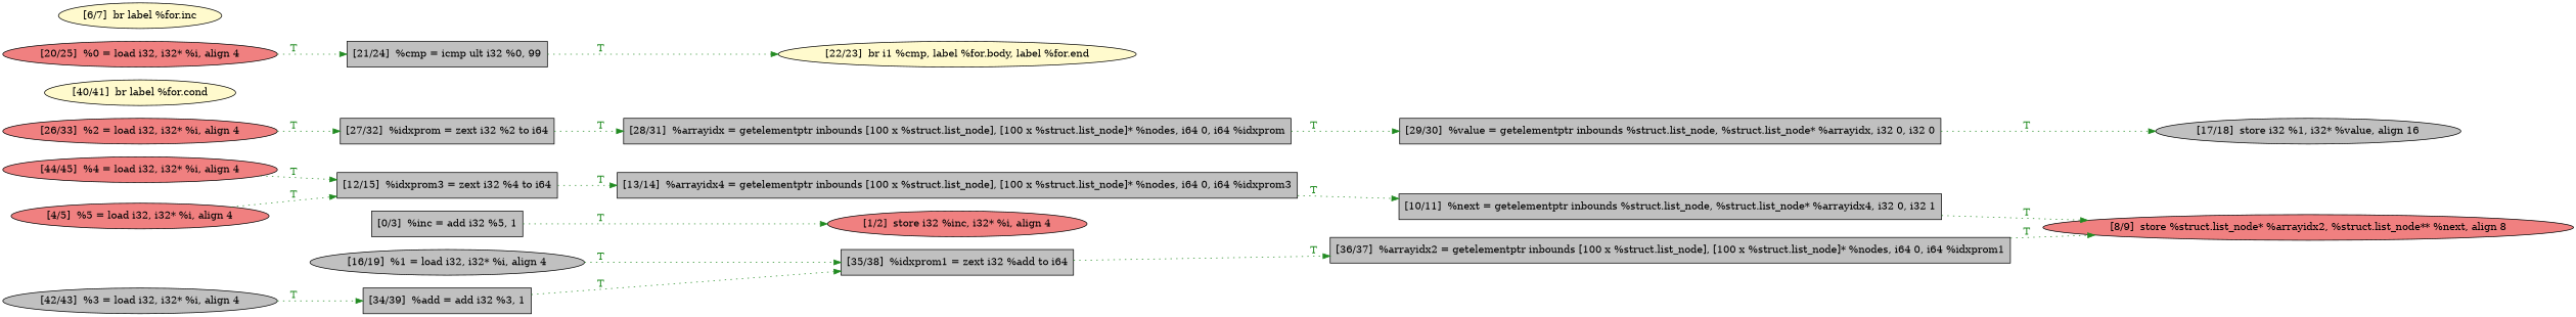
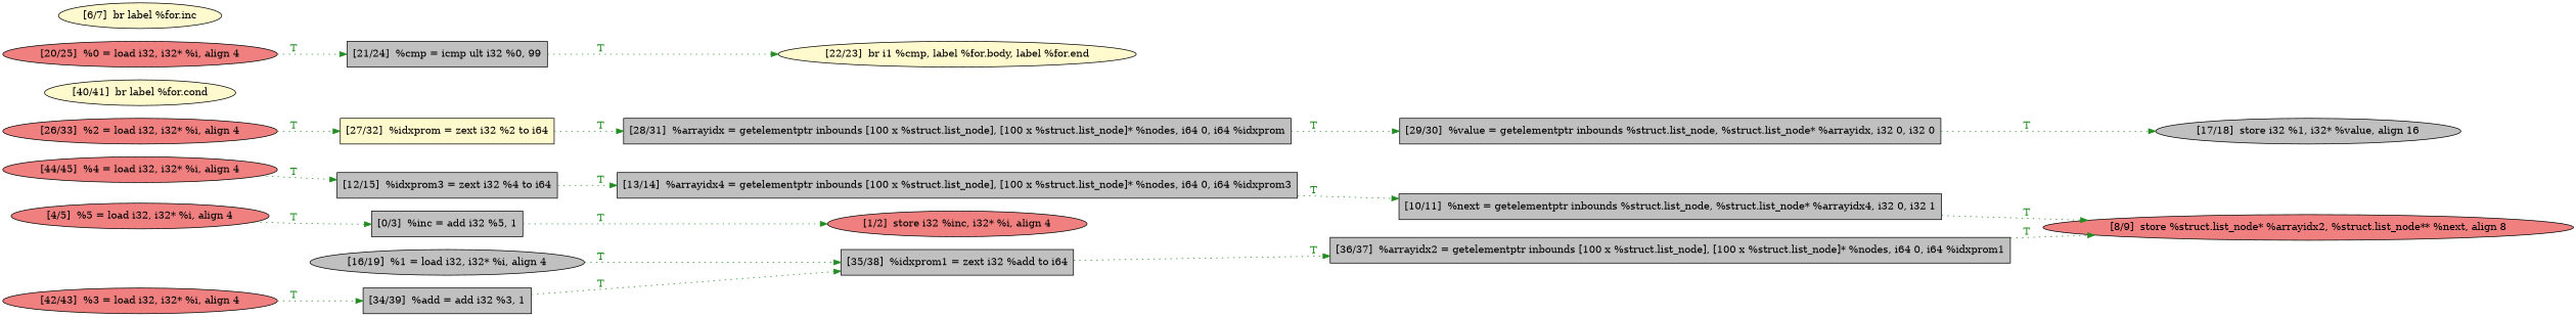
  digraph {
    rankdir=LR
    node [fillcolor=grey shape=ellipse style=filled]
    edge [color=forestgreen fontcolor=forestgreen style=dotted]
    n1 [fillcolor=lightcoral label="[44/45]  %4 = load i32, i32* %i, align 4"]
    n2 [label="[12/15]  %idxprom3 = zext i32 %4 to i64" shape=rectangle]
    n3 [label="[13/14]  %arrayidx4 = getelementptr inbounds [100 x %struct.list_node], [100 x %struct.list_node]* %nodes, i64 0, i64 %idxprom3" shape=rectangle]
-   n4 [label="[27/32]  %idxprom = zext i32 %2 to i64" shape=rectangle]
+   n4 [fillcolor=lemonchiffon label="[27/32]  %idxprom = zext i32 %2 to i64" shape=rectangle]
    n5 [label="[28/31]  %arrayidx = getelementptr inbounds [100 x %struct.list_node], [100 x %struct.list_node]* %nodes, i64 0, i64 %idxprom" shape=rectangle]
    n6 [label="[29/30]  %value = getelementptr inbounds %struct.list_node, %struct.list_node* %arrayidx, i32 0, i32 0" shape=rectangle]
    n7 [fillcolor=lemonchiffon label="[40/41]  br label %for.cond"]
    n8 [label="[35/38]  %idxprom1 = zext i32 %add to i64" shape=rectangle]
    n9 [label="[36/37]  %arrayidx2 = getelementptr inbounds [100 x %struct.list_node], [100 x %struct.list_node]* %nodes, i64 0, i64 %idxprom1" shape=rectangle]
    n10 [fillcolor=lightcoral label="[8/9]  store %struct.list_node* %arrayidx2, %struct.list_node** %next, align 8"]
    n11 [label="[34/39]  %add = add i32 %3, 1" shape=rectangle]
    n12 [label="[10/11]  %next = getelementptr inbounds %struct.list_node, %struct.list_node* %arrayidx4, i32 0, i32 1" shape=rectangle]
    n13 [fillcolor=lemonchiffon label="[22/23]  br i1 %cmp, label %for.body, label %for.end"]
    n14 [label="[0/3]  %inc = add i32 %5, 1" shape=rectangle]
    n15 [fillcolor=lightcoral label="[1/2]  store i32 %inc, i32* %i, align 4"]
    n16 [fillcolor=lightcoral label="[4/5]  %5 = load i32, i32* %i, align 4"]
    n17 [label="[21/24]  %cmp = icmp ult i32 %0, 99" shape=rectangle]
    n18 [label="[16/19]  %1 = load i32, i32* %i, align 4"]
    n19 [label="[17/18]  store i32 %1, i32* %value, align 16"]
    n20 [fillcolor=lemonchiffon label="[6/7]  br label %for.inc"]
    n21 [fillcolor=lightcoral label="[20/25]  %0 = load i32, i32* %i, align 4"]
    n22 [fillcolor=lightcoral label="[26/33]  %2 = load i32, i32* %i, align 4"]
-   n23 [label="[42/43]  %3 = load i32, i32* %i, align 4"]
+   n23 [fillcolor=lightcoral label="[42/43]  %3 = load i32, i32* %i, align 4"]
    n1 -> n2 [label=T]
    n2 -> n3 [label=T]
    n3 -> n12 [label=T]
    n4 -> n5 [label=T]
    n5 -> n6 [label=T]
    n6 -> n19 [label=T]
    n8 -> n9 [label=T]
    n9 -> n10 [label=T]
    n11 -> n8 [label=T]
    n12 -> n10 [label=T]
    n14 -> n15 [label=T]
-   n16 -> n2 [label=T]
+   n16 -> n14 [label=T]
    n17 -> n13 [label=T]
    n18 -> n8 [label=T]
    n21 -> n17 [label=T]
    n22 -> n4 [label=T]
    n23 -> n11 [label=T]
  }
